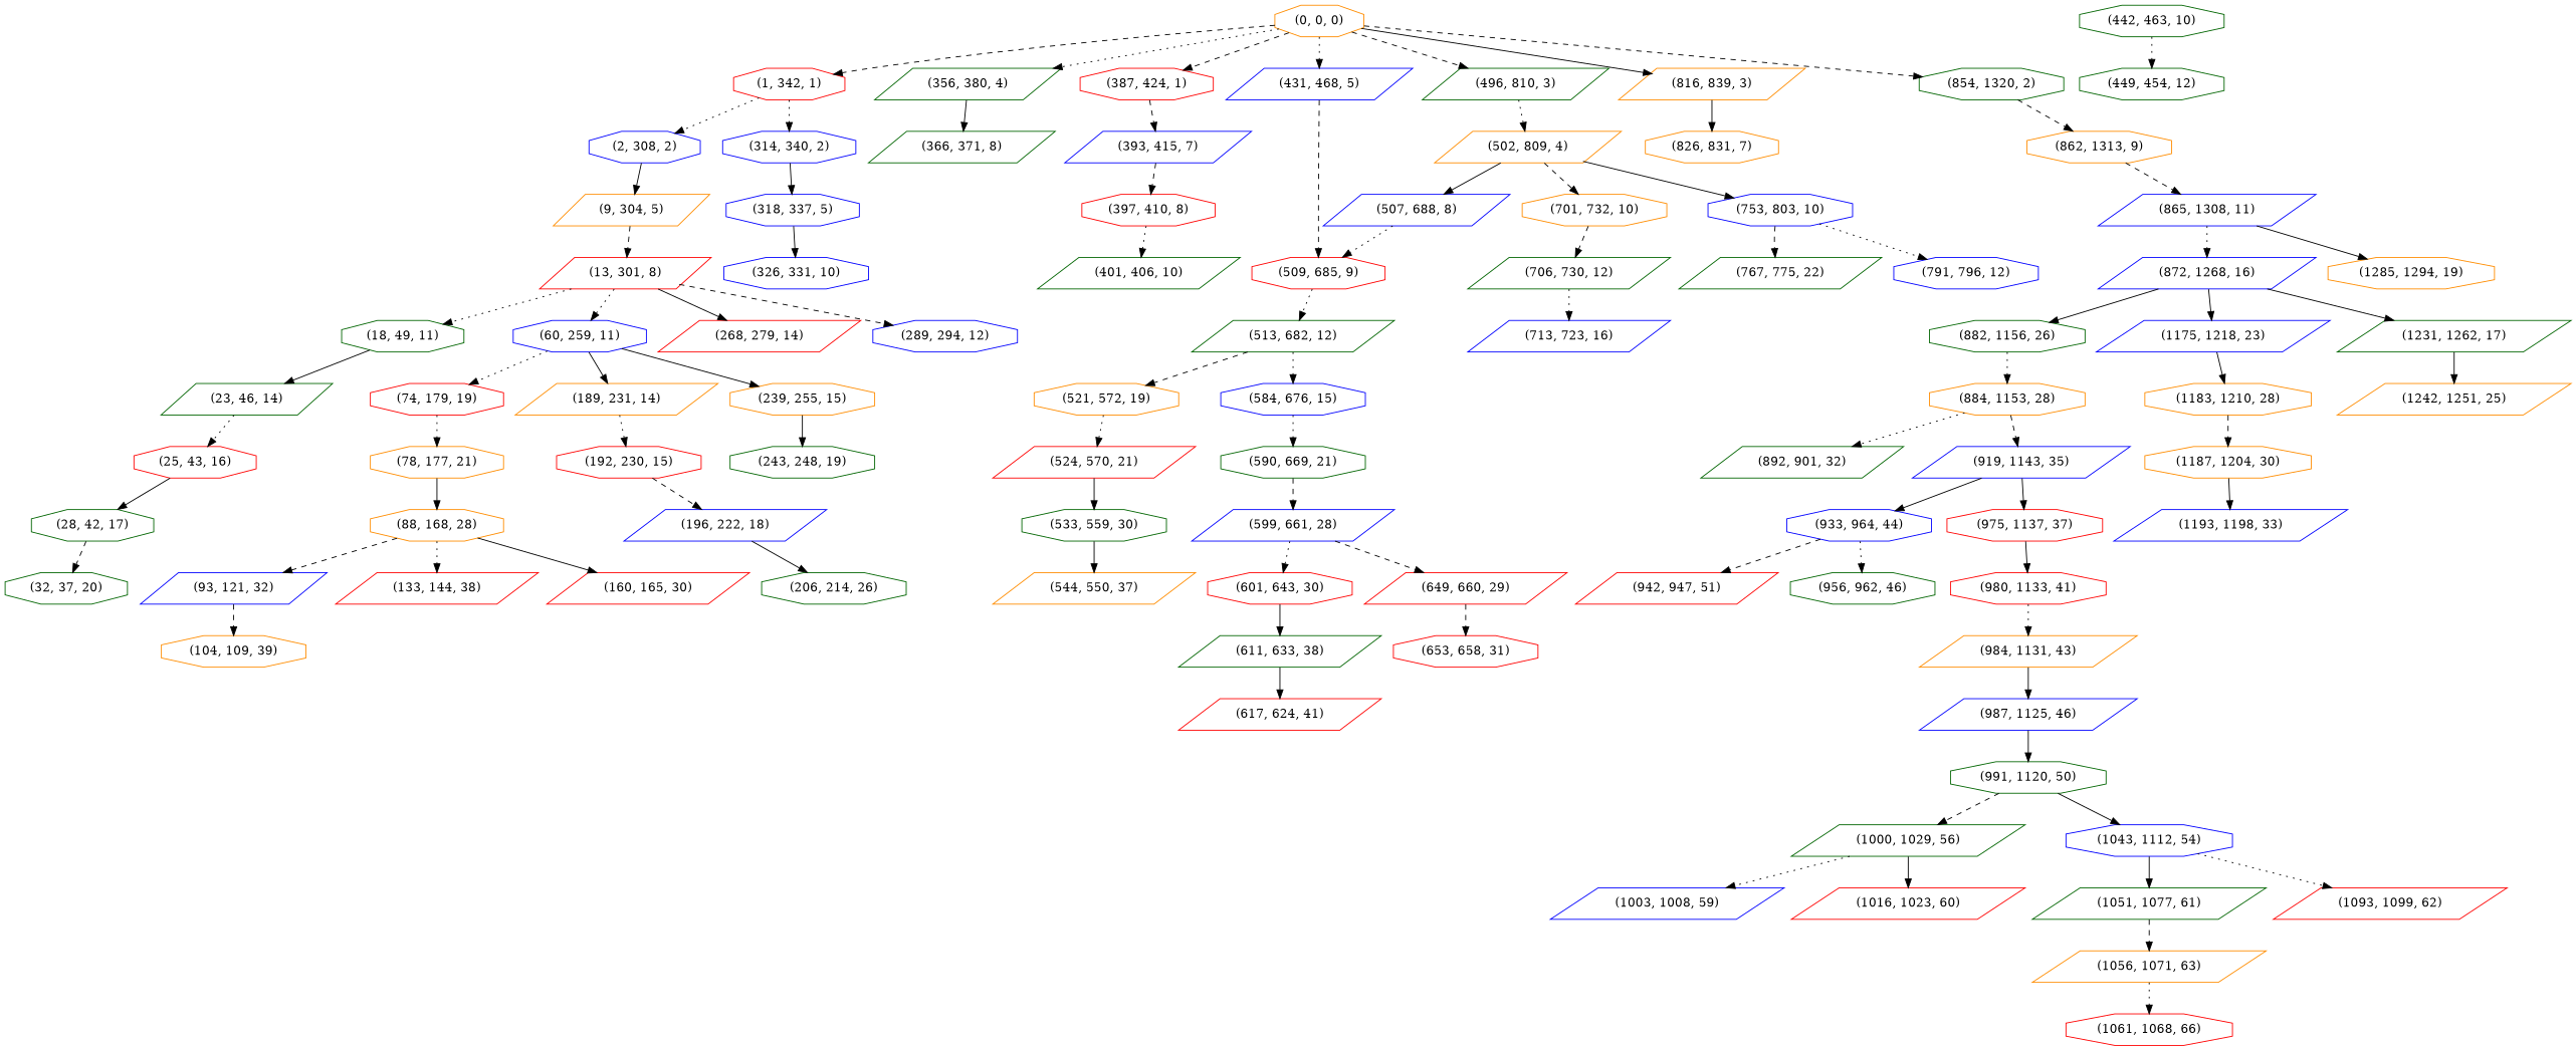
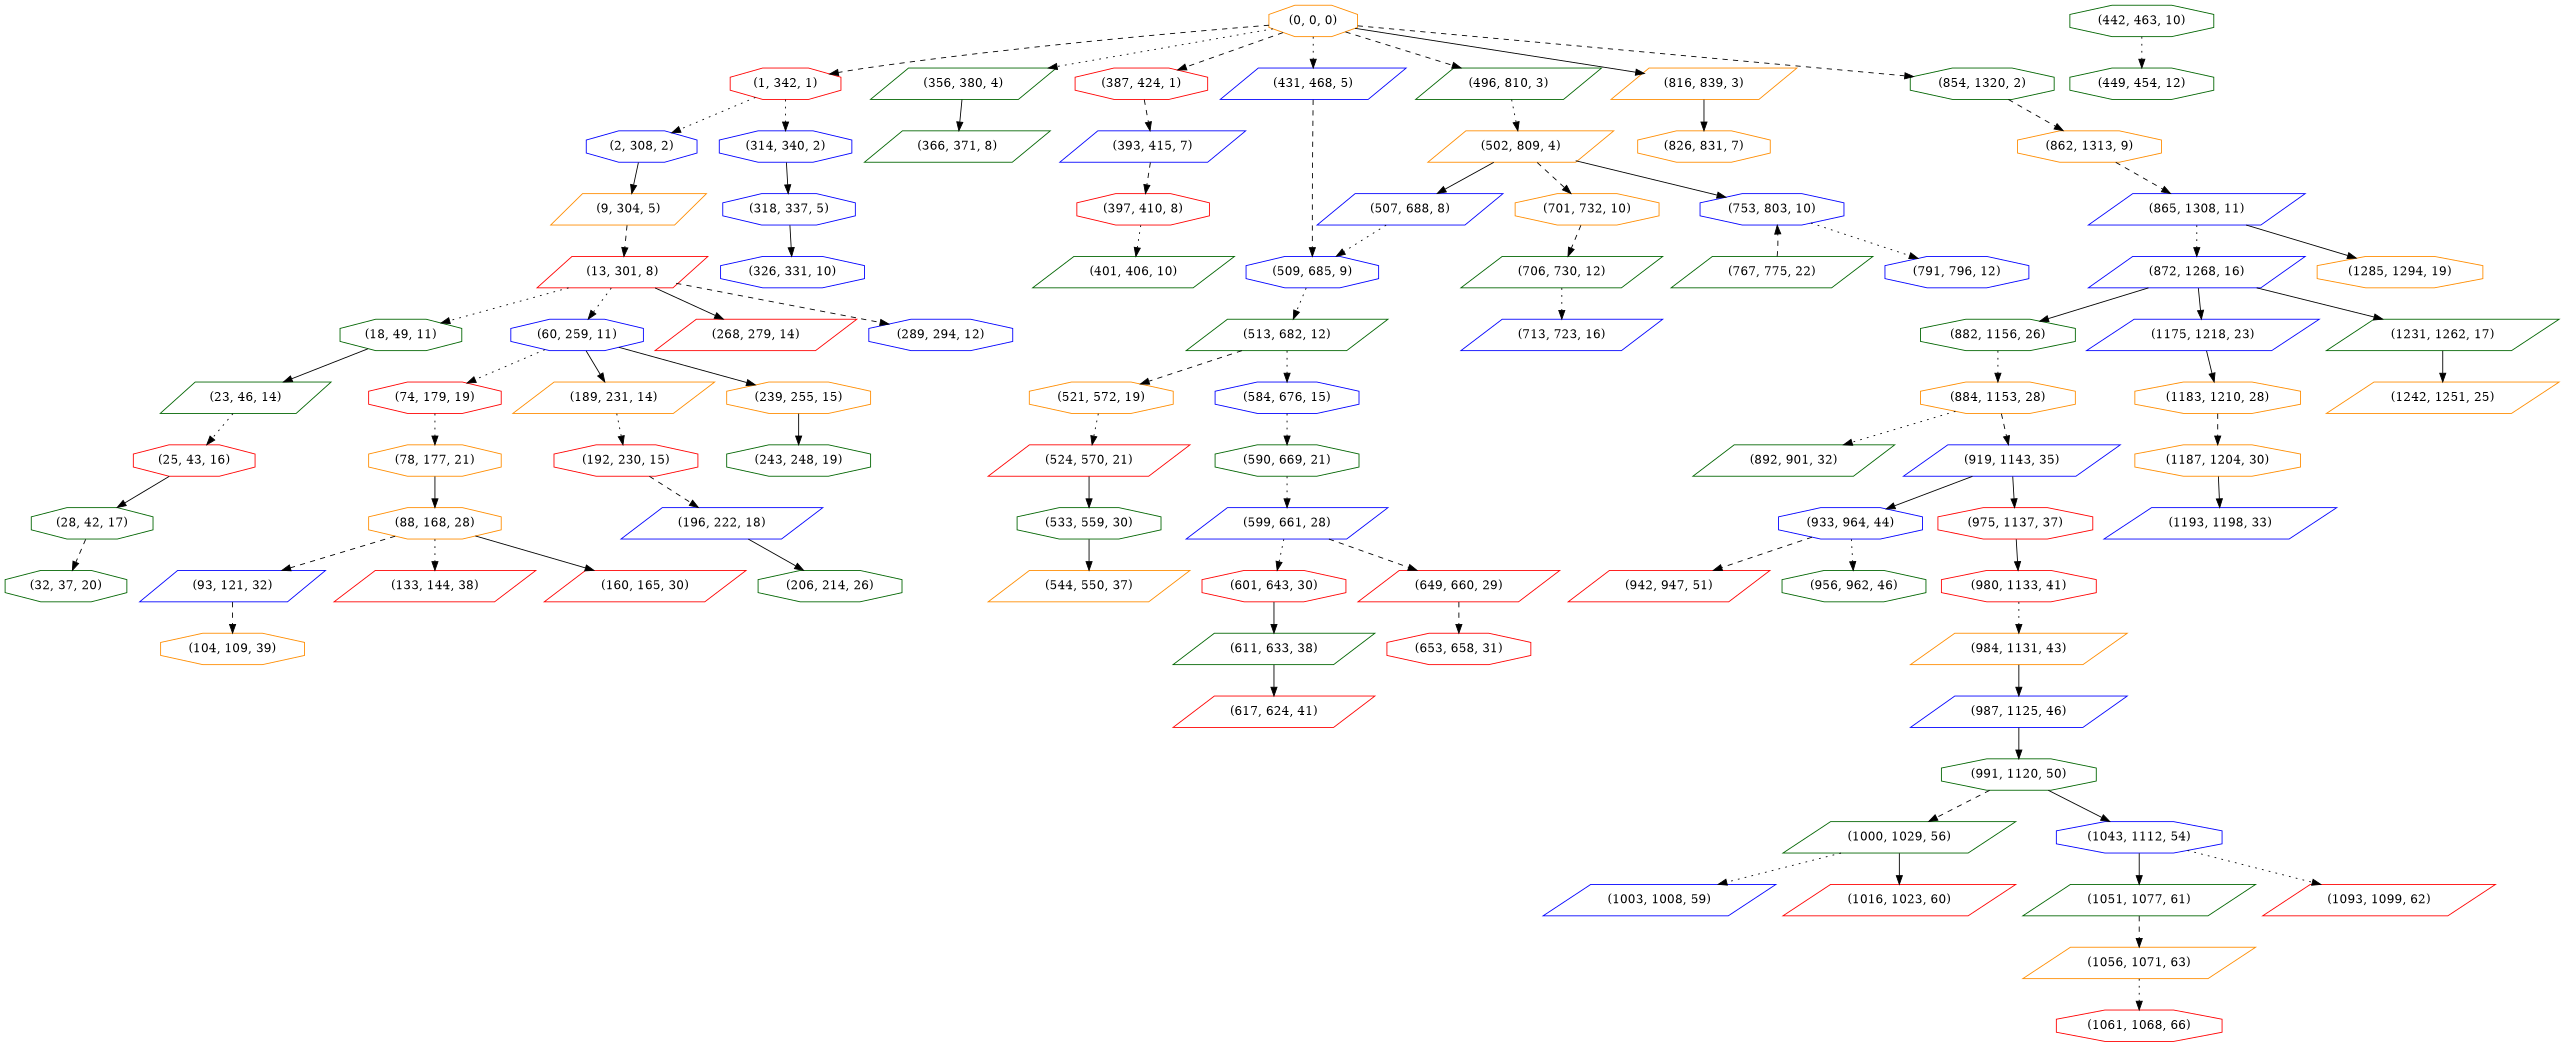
  digraph {
    node [color=darkgreen shape=octagon]
    edge [style=solid]
    "(0, 0, 0)" [color=darkorange]
    "(1, 342, 1)" [color=red]
    "(356, 380, 4)" [shape=parallelogram]
    "(387, 424, 1)" [color=red]
    "(431, 468, 5)" [color=blue shape=parallelogram]
    "(496, 810, 3)" [shape=parallelogram]
    "(816, 839, 3)" [color=darkorange shape=parallelogram]
    "(854, 1320, 2)"
    "(2, 308, 2)" [color=blue]
    "(314, 340, 2)" [color=blue]
    "(366, 371, 8)" [shape=parallelogram]
    "(393, 415, 7)" [color=blue shape=parallelogram]
-   "(509, 685, 9)" [color=red]
+   "(509, 685, 9)" [color=blue]
    "(502, 809, 4)" [color=darkorange shape=parallelogram]
    "(826, 831, 7)" [color=darkorange]
    "(862, 1313, 9)" [color=darkorange]
    "(9, 304, 5)" [color=darkorange shape=parallelogram]
    "(318, 337, 5)" [color=blue]
    "(13, 301, 8)" [color=red shape=parallelogram]
    "(18, 49, 11)"
    "(60, 259, 11)" [color=blue]
    "(268, 279, 14)" [color=red shape=parallelogram]
    "(289, 294, 12)" [color=blue]
    "(23, 46, 14)" [shape=parallelogram]
    "(74, 179, 19)" [color=red]
    "(189, 231, 14)" [color=darkorange shape=parallelogram]
    "(239, 255, 15)" [color=darkorange]
    "(25, 43, 16)" [color=red]
    "(28, 42, 17)"
    "(32, 37, 20)"
    "(78, 177, 21)" [color=darkorange]
    "(192, 230, 15)" [color=red]
    "(243, 248, 19)"
    "(88, 168, 28)" [color=darkorange]
    "(93, 121, 32)" [color=blue shape=parallelogram]
    n36 [color=red label="(133, 144, 38)" shape=parallelogram]
    "(160, 165, 30)" [color=red shape=parallelogram]
    "(104, 109, 39)" [color=darkorange]
    "(196, 222, 18)" [color=blue shape=parallelogram]
    "(206, 214, 26)"
    "(326, 331, 10)" [color=blue]
    "(397, 410, 8)" [color=red]
    "(401, 406, 10)" [shape=parallelogram]
    "(442, 463, 10)"
    "(449, 454, 12)"
    "(507, 688, 8)" [color=blue shape=parallelogram]
    "(701, 732, 10)" [color=darkorange]
    "(753, 803, 10)" [color=blue]
    "(706, 730, 12)" [shape=parallelogram]
    "(767, 775, 22)" [shape=parallelogram]
    "(791, 796, 12)" [color=blue]
    "(513, 682, 12)" [shape=parallelogram]
    "(521, 572, 19)" [color=darkorange]
    "(584, 676, 15)" [color=blue]
    "(524, 570, 21)" [color=red shape=parallelogram]
    "(590, 669, 21)"
    "(533, 559, 30)"
    "(544, 550, 37)" [color=darkorange shape=parallelogram]
    "(599, 661, 28)" [color=blue shape=parallelogram]
    "(601, 643, 30)" [color=red]
    "(649, 660, 29)" [color=red shape=parallelogram]
    "(611, 633, 38)" [shape=parallelogram]
    "(653, 658, 31)" [color=red]
    "(617, 624, 41)" [color=red shape=parallelogram]
    "(713, 723, 16)" [color=blue shape=parallelogram]
    "(865, 1308, 11)" [color=blue shape=parallelogram]
    "(872, 1268, 16)" [color=blue shape=parallelogram]
    "(1285, 1294, 19)" [color=darkorange]
    "(882, 1156, 26)"
    "(1175, 1218, 23)" [color=blue shape=parallelogram]
    "(1231, 1262, 17)" [shape=parallelogram]
    "(884, 1153, 28)" [color=darkorange]
    "(1183, 1210, 28)" [color=darkorange]
    "(1242, 1251, 25)" [color=darkorange shape=parallelogram]
    "(892, 901, 32)" [shape=parallelogram]
    "(919, 1143, 35)" [color=blue shape=parallelogram]
    "(933, 964, 44)" [color=blue]
    "(975, 1137, 37)" [color=red]
    "(942, 947, 51)" [color=red shape=parallelogram]
    "(956, 962, 46)"
    "(980, 1133, 41)" [color=red]
    "(984, 1131, 43)" [color=darkorange shape=parallelogram]
    "(987, 1125, 46)" [color=blue shape=parallelogram]
    "(991, 1120, 50)"
    "(1000, 1029, 56)" [shape=parallelogram]
    "(1043, 1112, 54)" [color=blue]
    "(1003, 1008, 59)" [color=blue shape=parallelogram]
    "(1016, 1023, 60)" [color=red shape=parallelogram]
    "(1051, 1077, 61)" [shape=parallelogram]
    "(1093, 1099, 62)" [color=red shape=parallelogram]
    "(1056, 1071, 63)" [color=darkorange shape=parallelogram]
    "(1061, 1068, 66)" [color=red]
    "(1187, 1204, 30)" [color=darkorange]
    "(1193, 1198, 33)" [color=blue shape=parallelogram]
    "(0, 0, 0)" -> "(1, 342, 1)" [style=dashed]
    "(0, 0, 0)" -> "(356, 380, 4)" [style=dotted]
    "(0, 0, 0)" -> "(387, 424, 1)" [style=dashed]
    "(0, 0, 0)" -> "(431, 468, 5)" [style=dotted]
    "(0, 0, 0)" -> "(496, 810, 3)" [style=dashed]
    "(0, 0, 0)" -> "(816, 839, 3)"
    "(0, 0, 0)" -> "(854, 1320, 2)" [style=dashed]
    "(1, 342, 1)" -> "(2, 308, 2)" [style=dotted]
    "(1, 342, 1)" -> "(314, 340, 2)" [style=dotted]
    "(356, 380, 4)" -> "(366, 371, 8)"
    "(387, 424, 1)" -> "(393, 415, 7)" [style=dashed]
    "(431, 468, 5)" -> "(509, 685, 9)" [style=dashed]
    "(496, 810, 3)" -> "(502, 809, 4)" [style=dotted]
    "(816, 839, 3)" -> "(826, 831, 7)"
    "(854, 1320, 2)" -> "(862, 1313, 9)" [style=dashed]
    "(2, 308, 2)" -> "(9, 304, 5)"
    "(314, 340, 2)" -> "(318, 337, 5)"
    "(393, 415, 7)" -> "(397, 410, 8)" [style=dashed]
    "(509, 685, 9)" -> "(513, 682, 12)" [style=dotted]
    "(502, 809, 4)" -> "(507, 688, 8)"
    "(502, 809, 4)" -> "(701, 732, 10)" [style=dashed]
    "(502, 809, 4)" -> "(753, 803, 10)"
    "(862, 1313, 9)" -> "(865, 1308, 11)" [style=dashed]
    "(9, 304, 5)" -> "(13, 301, 8)" [style=dashed]
    "(318, 337, 5)" -> "(326, 331, 10)"
    "(13, 301, 8)" -> "(18, 49, 11)" [style=dotted]
    "(13, 301, 8)" -> "(60, 259, 11)" [style=dotted]
    "(13, 301, 8)" -> "(268, 279, 14)"
    "(13, 301, 8)" -> "(289, 294, 12)" [style=dashed]
    "(18, 49, 11)" -> "(23, 46, 14)"
    "(60, 259, 11)" -> "(74, 179, 19)" [style=dotted]
    "(60, 259, 11)" -> "(189, 231, 14)"
    "(60, 259, 11)" -> "(239, 255, 15)"
    "(23, 46, 14)" -> "(25, 43, 16)" [style=dotted]
    "(74, 179, 19)" -> "(78, 177, 21)" [style=dotted]
    "(189, 231, 14)" -> "(192, 230, 15)" [style=dotted]
    "(239, 255, 15)" -> "(243, 248, 19)"
    "(25, 43, 16)" -> "(28, 42, 17)"
    "(28, 42, 17)" -> "(32, 37, 20)" [style=dashed]
    "(78, 177, 21)" -> "(88, 168, 28)"
    "(192, 230, 15)" -> "(196, 222, 18)" [style=dashed]
    "(88, 168, 28)" -> "(93, 121, 32)" [style=dashed]
    "(88, 168, 28)" -> n36 [style=dotted]
    "(88, 168, 28)" -> "(160, 165, 30)"
    "(93, 121, 32)" -> "(104, 109, 39)" [style=dashed]
    "(196, 222, 18)" -> "(206, 214, 26)"
    "(397, 410, 8)" -> "(401, 406, 10)" [style=dotted]
    "(442, 463, 10)" -> "(449, 454, 12)" [style=dotted]
    "(507, 688, 8)" -> "(509, 685, 9)" [style=dotted]
    "(701, 732, 10)" -> "(706, 730, 12)" [style=dashed]
-   "(753, 803, 10)" -> "(767, 775, 22)" [style=dashed]
+   "(767, 775, 22)" -> "(753, 803, 10)" [style=dashed]
    "(753, 803, 10)" -> "(791, 796, 12)" [style=dotted]
    "(706, 730, 12)" -> "(713, 723, 16)" [style=dotted]
    "(513, 682, 12)" -> "(521, 572, 19)" [style=dashed]
    "(513, 682, 12)" -> "(584, 676, 15)" [style=dotted]
    "(521, 572, 19)" -> "(524, 570, 21)" [style=dotted]
    "(584, 676, 15)" -> "(590, 669, 21)" [style=dotted]
    "(524, 570, 21)" -> "(533, 559, 30)"
-   "(590, 669, 21)" -> "(599, 661, 28)" [style=dashed]
+   "(590, 669, 21)" -> "(599, 661, 28)" [style=dotted]
    "(533, 559, 30)" -> "(544, 550, 37)"
    "(599, 661, 28)" -> "(601, 643, 30)" [style=dotted]
    "(599, 661, 28)" -> "(649, 660, 29)" [style=dashed]
    "(601, 643, 30)" -> "(611, 633, 38)"
    "(649, 660, 29)" -> "(653, 658, 31)" [style=dashed]
    "(611, 633, 38)" -> "(617, 624, 41)"
    "(865, 1308, 11)" -> "(872, 1268, 16)" [style=dotted]
    "(865, 1308, 11)" -> "(1285, 1294, 19)"
    "(872, 1268, 16)" -> "(882, 1156, 26)"
    "(872, 1268, 16)" -> "(1175, 1218, 23)"
    "(872, 1268, 16)" -> "(1231, 1262, 17)"
    "(882, 1156, 26)" -> "(884, 1153, 28)" [style=dotted]
    "(1175, 1218, 23)" -> "(1183, 1210, 28)"
    "(1231, 1262, 17)" -> "(1242, 1251, 25)"
    "(884, 1153, 28)" -> "(892, 901, 32)" [style=dotted]
    "(884, 1153, 28)" -> "(919, 1143, 35)" [style=dashed]
    "(1183, 1210, 28)" -> "(1187, 1204, 30)" [style=dashed]
    "(919, 1143, 35)" -> "(933, 964, 44)"
    "(919, 1143, 35)" -> "(975, 1137, 37)"
    "(933, 964, 44)" -> "(942, 947, 51)" [style=dashed]
    "(933, 964, 44)" -> "(956, 962, 46)" [style=dotted]
    "(975, 1137, 37)" -> "(980, 1133, 41)"
    "(980, 1133, 41)" -> "(984, 1131, 43)" [style=dotted]
    "(984, 1131, 43)" -> "(987, 1125, 46)"
    "(987, 1125, 46)" -> "(991, 1120, 50)"
    "(991, 1120, 50)" -> "(1000, 1029, 56)" [style=dashed]
    "(991, 1120, 50)" -> "(1043, 1112, 54)"
    "(1000, 1029, 56)" -> "(1003, 1008, 59)" [style=dotted]
    "(1000, 1029, 56)" -> "(1016, 1023, 60)"
    "(1043, 1112, 54)" -> "(1051, 1077, 61)"
    "(1043, 1112, 54)" -> "(1093, 1099, 62)" [style=dotted]
    "(1051, 1077, 61)" -> "(1056, 1071, 63)" [style=dashed]
    "(1056, 1071, 63)" -> "(1061, 1068, 66)" [style=dotted]
    "(1187, 1204, 30)" -> "(1193, 1198, 33)"
  }
